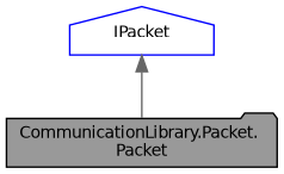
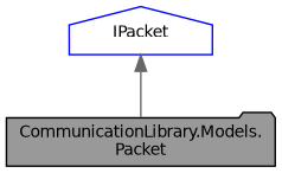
  digraph {
    node [fontname=Helvetica fontsize=10 style=filled]
-   n1 [color=black fillcolor=grey60 fontcolor=black height=0.2 label="CommunicationLibrary.Packet.\lPacket" shape=folder width=0.4]
+   n1 [color=black fillcolor=grey60 fontcolor=black height=0.2 label="CommunicationLibrary.Models.\lPacket" shape=folder width=0.4]
    n2 [color=blue fillcolor=white height=0.2 label=IPacket shape=house width=0.4]
    n2 -> n1 [color=gray40 dir=back fontname=Helvetica fontsize=10 labelfontname=Helvetica labelfontsize=10 style=solid]
  }
